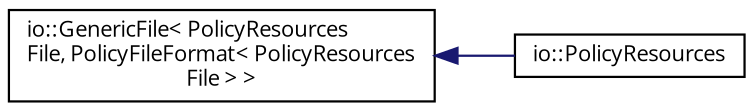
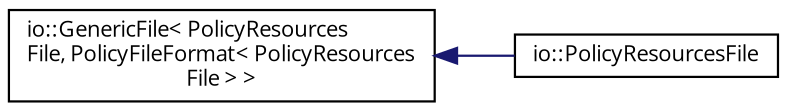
  digraph {
    rankdir=LR
    fontname="Open Sans"
    node [color=black fillcolor=white fontname="Open Sans" fontsize=10 shape=record style=filled]
    n1 [height=0.2 label="io::GenericFile\< PolicyResources\lFile, PolicyFileFormat\< PolicyResources\lFile \> \>" width=0.4]
-   n2 [height=0.2 label="io::PolicyResources" width=0.4]
+   n2 [height=0.2 label="io::PolicyResourcesFile" width=0.4]
    n1 -> n2 [color=midnightblue dir=back fontname="Open Sans" fontsize=10 labelfontname=Helvetica labelfontsize=10 style=solid]
  }
